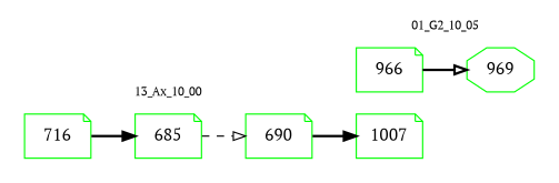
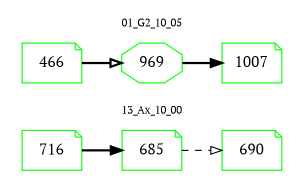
  digraph {
    fontname="PT Serif"
    rankdir=LR
    node [color=green fontname="PT Serif" shape=note]
    edge [arrowhead=onormal color=black fontname="PT Serif" style=bold]
    n1 [label=685]
    n2 [label=716]
    n3 [label=690]
    n4 [label=969 shape=octagon]
-   n5 [label=966]
+   n5 [label=466]
    n6 [label=1007]
    subgraph cluster_1 {
      color=white
      fontsize=10
      label="13_Ax_10_00"
      n1
      n2
      n3
    }
    subgraph cluster_2 {
      color=white
      fontsize=10
      label="01_G2_10_05"
      n4
      n5
      n6
    }
    n1 -> n3 [style=dashed]
    n2 -> n1 [arrowhead=normal]
-   n3 -> n6 [arrowhead=normal]
+   n4 -> n6 [arrowhead=normal]
    n5 -> n4
  }
